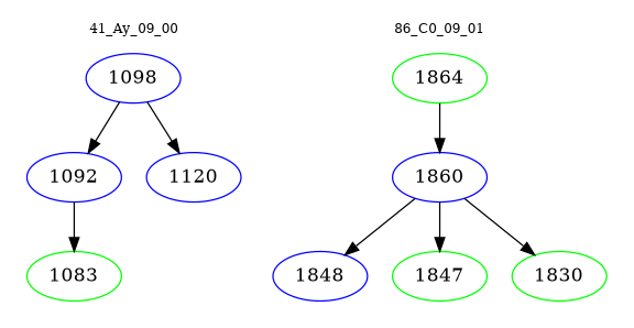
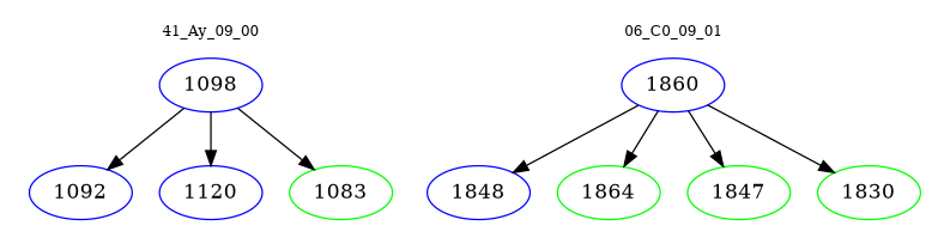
  digraph {
    node [color=blue]
    edge [color=black]
    n1 [label=1098]
    n2 [label=1092]
    n3 [label=1120]
    n4 [color=green label=1083]
    n5 [label=1860]
    n6 [label=1848]
    n7 [color=green label=1864]
    n8 [color=green label=1847]
    n9 [color=green label=1830]
    subgraph cluster_1 {
      color=white
      fontsize=10
      label="41_Ay_09_00"
      n1
      n2
      n3
      n4
    }
    subgraph cluster_2 {
      color=white
      fontsize=10
-     label="86_C0_09_01"
+     label="06_C0_09_01"
      n5
      n6
      n7
      n8
      n9
    }
    n1 -> n2
    n1 -> n3
-   n2 -> n4
+   n1 -> n4
    n5 -> n6
-   n7 -> n5
+   n5 -> n7
    n5 -> n8
    n5 -> n9
  }
